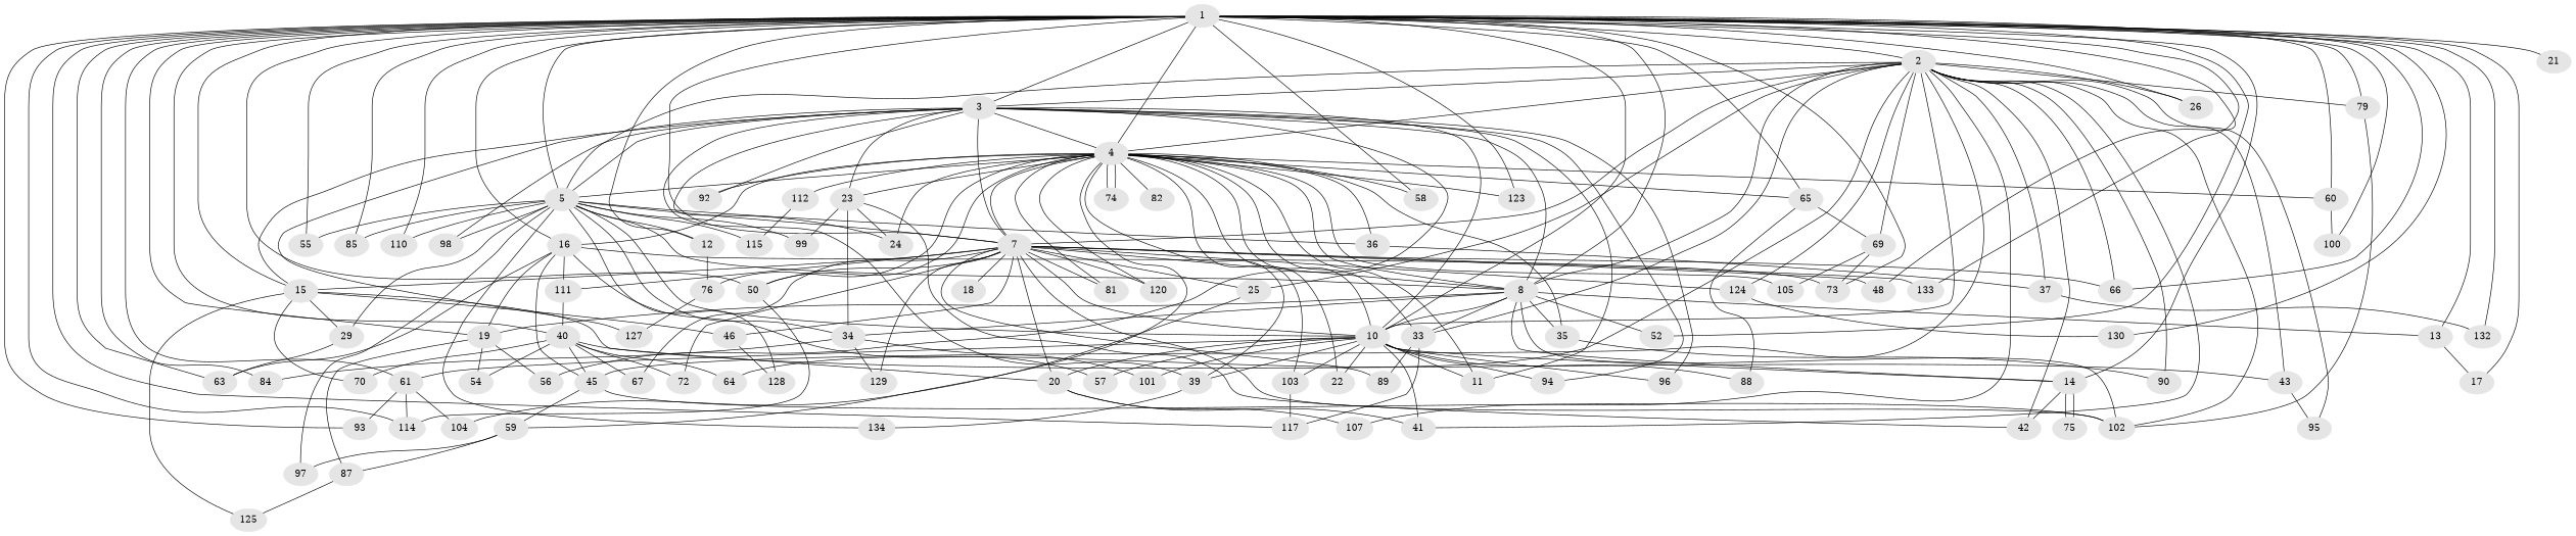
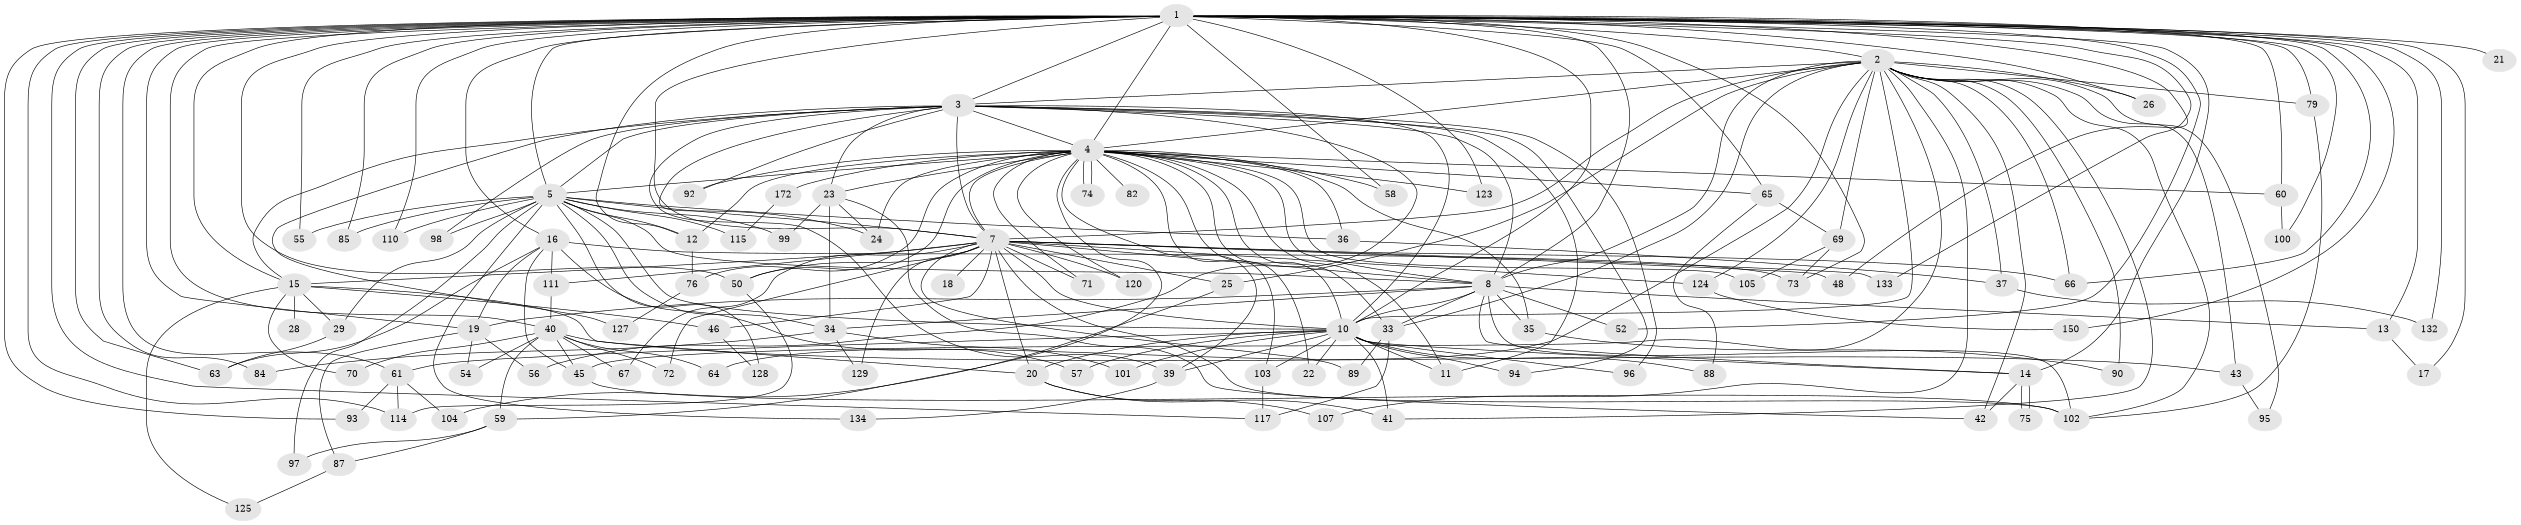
  graph {
    node [color=gray90 style=filled]
    1 [super="+6"]
    2 [super="+131"]
    3 [super="+49"]
    4 [super="+38"]
    5 [super="+32"]
    7 [super="+9"]
    8 [super="+118"]
    10 [super="+78"]
    12
    13
    14 [super="+80"]
    15 [super="+126"]
    16 [super="+30"]
    17
    19 [super="+47"]
    21
    26
    40 [super="+53"]
    48
    50 [super="+121"]
    52
    55
    58
    60
    61
    63
    65 [super="+109"]
    66 [super="+83"]
    73
    79
    84
    85
    93
    100
    110
    114 [super="+122"]
    117 [super="+119"]
    123
-   130
+   130 [label=150]
    132
    133
    25
    33 [super="+77"]
    37 [super="+106"]
    41 [super="+68"]
    42
    43
    45 [super="+116"]
    64
    69 [super="+113"]
    90
    95
    102 [super="+108"]
    107
    124
    11 [super="+27"]
    23 [super="+62"]
    24
    39 [super="+71"]
    56
    92
    94
    96
    98
    127
    22
    35
    36
    59
    74
    76
-   81
+   81 [label=71]
    82
    103
    105
-   112
+   112 [label=172]
    120
    29 [super="+86"]
    34 [super="+91"]
    97
    99
    115
    128
    134
    18
    20 [super="+31"]
    46
    67
    72
    89
    111
    129
    57
    88
    101
    75
+   28
    70
    125
    54
    87
    104
    1 -- 2 [weight=2]
    1 -- 3 [weight=2]
    1 -- 4 [weight=2]
    1 -- 5 [weight=2]
    1 -- 7 [weight=4]
    1 -- 8 [weight=2]
    1 -- 10 [weight=2]
    1 -- 12
    1 -- 13
    1 -- 14
    1 -- 15
    1 -- 16
    1 -- 17
    1 -- 19
    1 -- 21 [weight=2]
    1 -- 26
    1 -- 40
    1 -- 48
    1 -- 50
    1 -- 52
    1 -- 55
    1 -- 58
    1 -- 60
    1 -- 61
    1 -- 63
    1 -- 65
    1 -- 66
    1 -- 73
    1 -- 79
    1 -- 84
    1 -- 85
    1 -- 93
    1 -- 100
    1 -- 110
    1 -- 114
    1 -- 117
    1 -- 123
    1 -- 130
    1 -- 132
    1 -- 133
    2 -- 3
    2 -- 4 [weight=2]
-   2 -- 5
    2 -- 7 [weight=2]
    2 -- 8
    2 -- 10 [weight=2]
    2 -- 26
    2 -- 66
    2 -- 79
    2 -- 25
    2 -- 33
    2 -- 37 [weight=2]
    2 -- 41
    2 -- 42
    2 -- 43
    2 -- 45
    2 -- 64
    2 -- 69
    2 -- 90
    2 -- 95
    2 -- 102
    2 -- 107
    2 -- 124
    3 -- 4
    3 -- 5
    3 -- 7 [weight=2]
    3 -- 8
    3 -- 10
    3 -- 15
    3 -- 11
    3 -- 23
    3 -- 24
    3 -- 39
    3 -- 56
    3 -- 92
    3 -- 94
    3 -- 96
    3 -- 98
    3 -- 127
    4 -- 5
    4 -- 7 [weight=2]
    4 -- 8
    4 -- 10
-   4 -- 16
+   4 -- 12
    4 -- 50
    4 -- 58
    4 -- 60
    4 -- 65
    4 -- 123
    4 -- 33
    4 -- 11
    4 -- 23
    4 -- 24
    4 -- 39
    4 -- 92
    4 -- 22
    4 -- 35
    4 -- 36
    4 -- 59
    4 -- 74
    4 -- 74
    4 -- 76
    4 -- 81
    4 -- 82
    4 -- 103
    4 -- 105
    4 -- 112 [weight=2]
    4 -- 120
    5 -- 7 [weight=3]
    5 -- 8
    5 -- 10
    5 -- 12
    5 -- 55
    5 -- 85
    5 -- 110
    5 -- 98
    5 -- 36
    5 -- 29
    5 -- 34
    5 -- 97
    5 -- 99
    5 -- 115
    5 -- 128
    5 -- 134
    7 -- 8 [weight=2]
    7 -- 10 [weight=2]
    7 -- 15
    7 -- 48
    7 -- 50
    7 -- 66
    7 -- 133
    7 -- 25
    7 -- 102
    7 -- 124
    7 -- 81
    7 -- 120
    7 -- 18 [weight=2]
    7 -- 20
    7 -- 46
    7 -- 67
    7 -- 72
    7 -- 89
    7 -- 111
    7 -- 129
    8 -- 10
    8 -- 13
    8 -- 14
    8 -- 19
    8 -- 52
    8 -- 33
    8 -- 102
    8 -- 35
    8 -- 34
    10 -- 14
    10 -- 61
    10 -- 41
    10 -- 11
    10 -- 39
    10 -- 94
    10 -- 96
    10 -- 22
    10 -- 103
    10 -- 20
    10 -- 57
    10 -- 88
    10 -- 101
    12 -- 76
    13 -- 17
    14 -- 42
    14 -- 75
    14 -- 75
    15 -- 29
    15 -- 20
    15 -- 46
+   15 -- 28
    15 -- 70
    15 -- 125
    16 -- 19
    16 -- 63
    16 -- 73
    16 -- 45
    16 -- 111
    16 -- 57
    19 -- 56
    19 -- 54
    19 -- 87
    40 -- 43
    40 -- 45
    40 -- 64
-   45 -- 59
+   40 -- 59
    40 -- 67
    40 -- 72
    40 -- 70
    40 -- 54
    50 -- 114
    60 -- 100
    61 -- 93
    61 -- 114
    61 -- 104
    65 -- 69
    65 -- 88
    79 -- 102
    25 -- 104
    33 -- 117
    33 -- 89
    37 -- 132
    43 -- 95
    45 -- 102
    69 -- 73
    69 -- 105
    124 -- 130
    23 -- 42
    23 -- 24
    23 -- 34
    23 -- 99
    39 -- 134
    35 -- 90
    36 -- 37
    59 -- 97
    59 -- 87
    76 -- 127
    103 -- 117
    112 -- 115
    29 -- 63
    34 -- 84
    34 -- 129
    34 -- 101
    20 -- 41
    20 -- 107
    46 -- 128
    111 -- 40
    87 -- 125
  }
